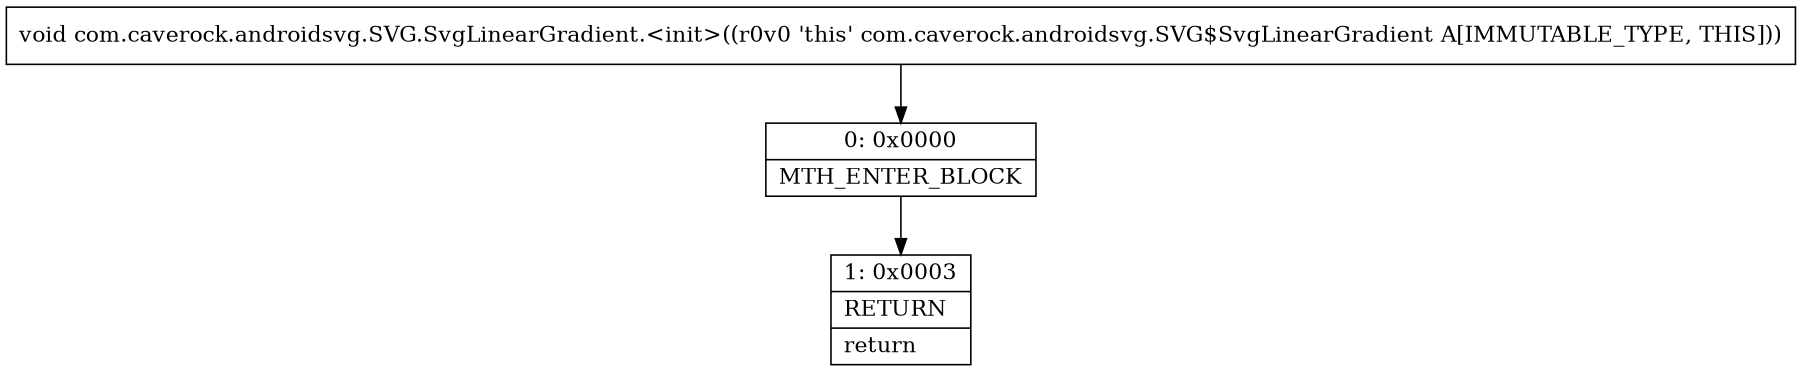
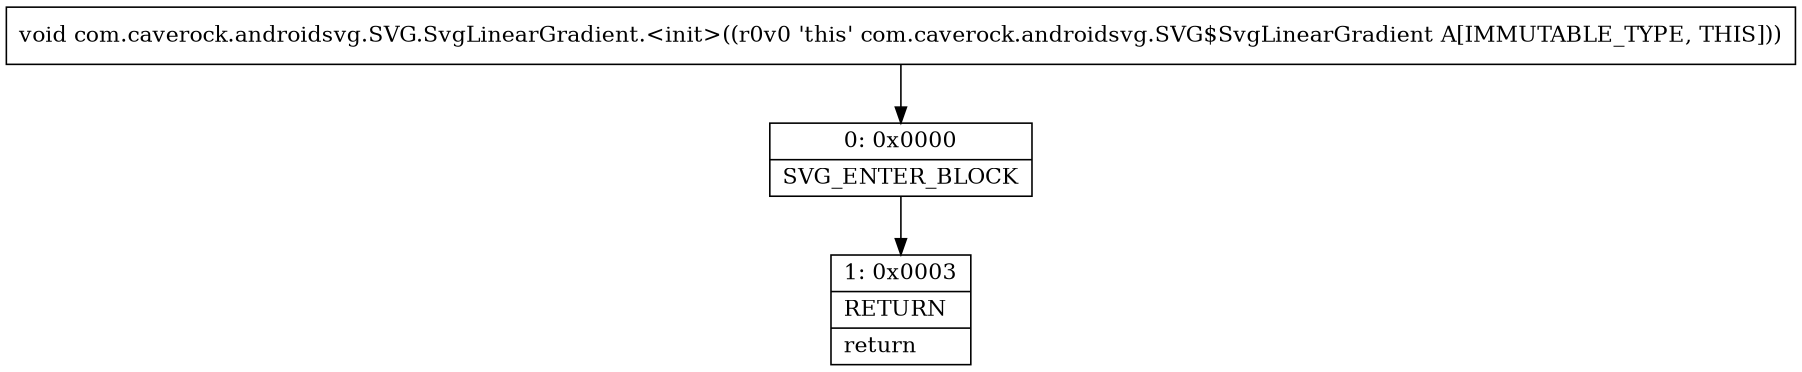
  digraph {
    node [shape=record]
-   n1 [label="{0\:\ 0x0000|MTH_ENTER_BLOCK\l}"]
+   n1 [label="{0\:\ 0x0000|SVG_ENTER_BLOCK\l}"]
    n2 [label="{1\:\ 0x0003|RETURN\l|return\l}"]
    n3 [label="{void com.caverock.androidsvg.SVG.SvgLinearGradient.\<init\>((r0v0 'this' com.caverock.androidsvg.SVG$SvgLinearGradient A[IMMUTABLE_TYPE, THIS])) }"]
    n1 -> n2
    n3 -> n1
  }
